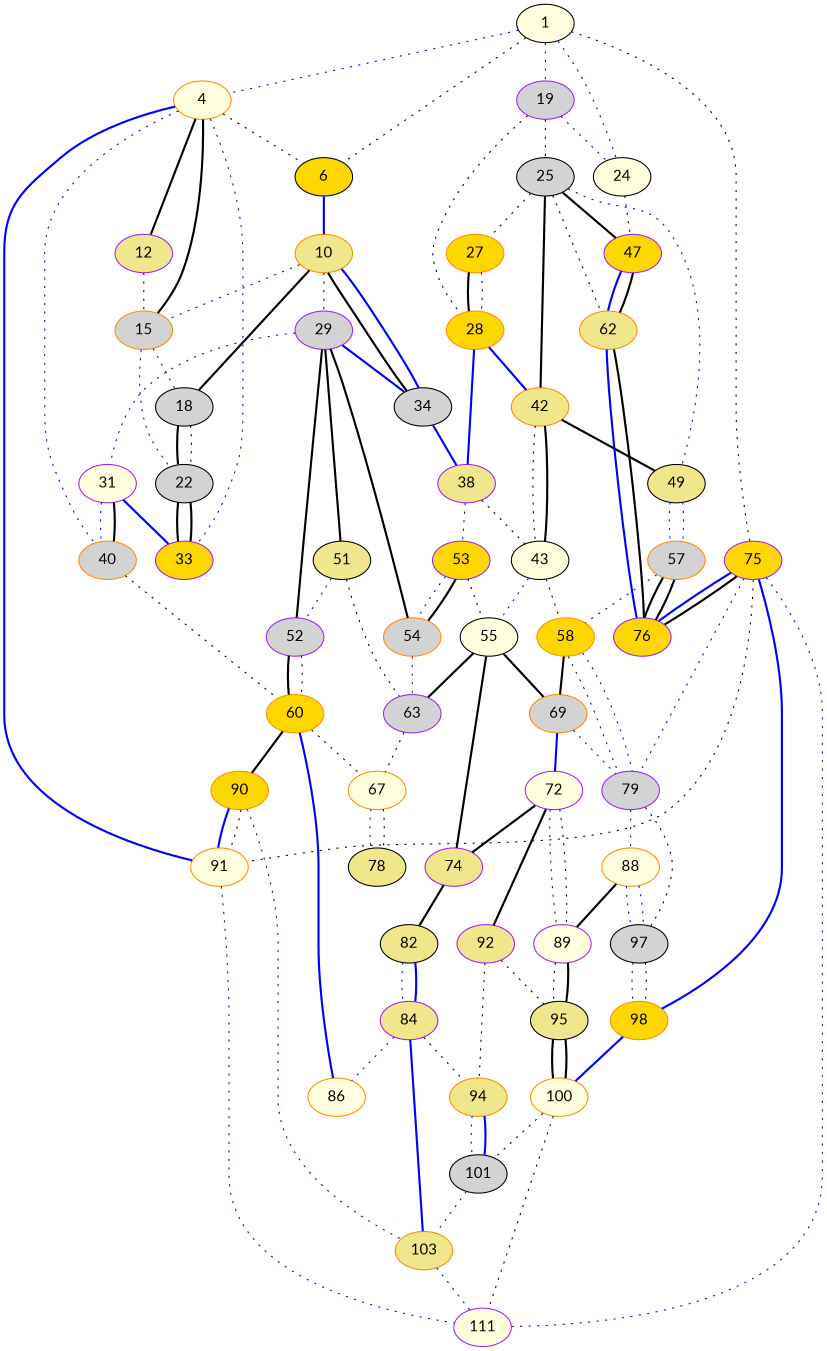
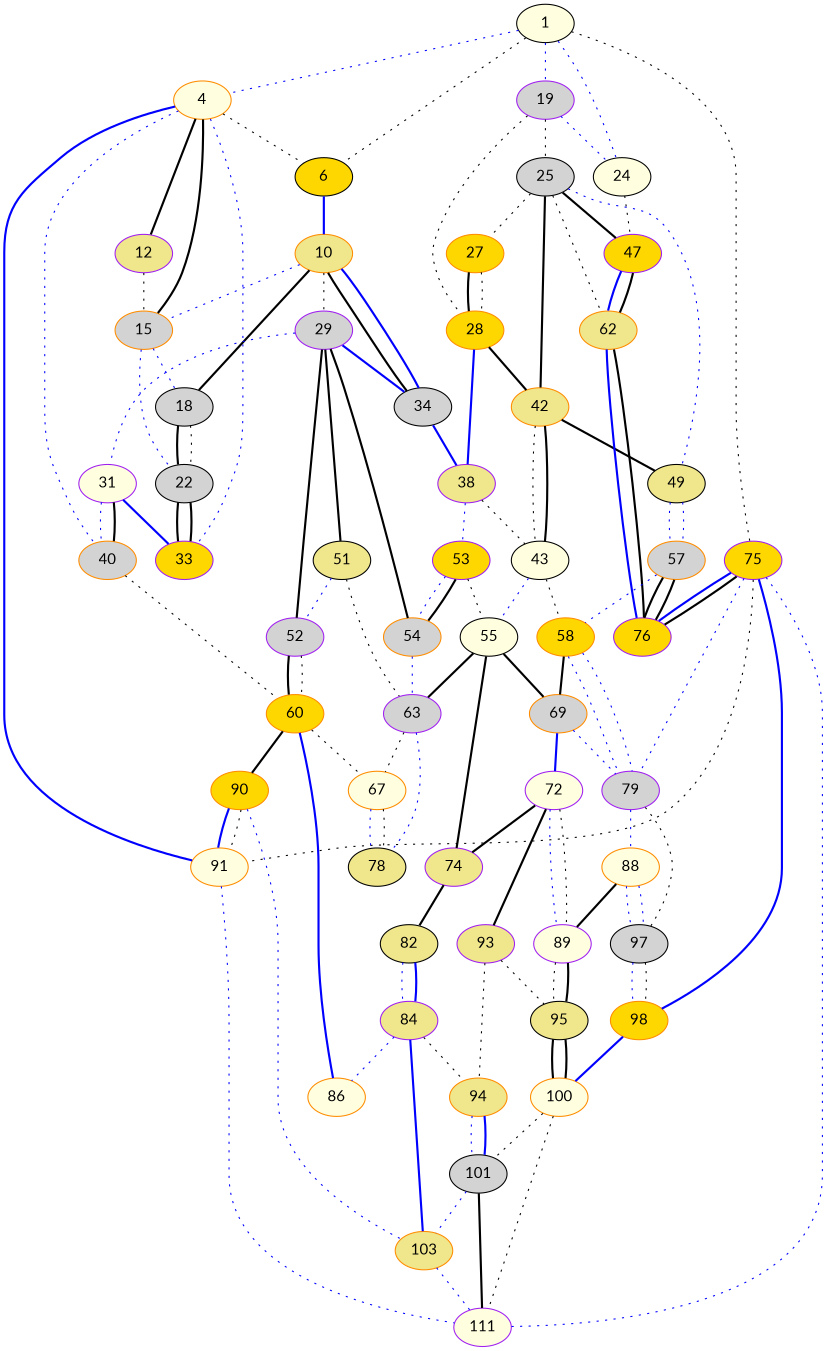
  graph {
    fontname=Lato
    node [color=darkorange fillcolor=lightgrey fontname=Lato style=filled]
    edge [color=black fontname=Lato style=dotted]
    1 [color=black fillcolor=lightyellow super="+2+7"]
    4 [fillcolor=lightyellow super="+13+5"]
    6 [color=black fillcolor=gold super="+9"]
    19 [color=purple super="+20"]
    24 [color=black fillcolor=lightyellow]
    75 [color=purple fillcolor=gold super="+104"]
    12 [color=purple fillcolor=khaki]
    15 [super="+16"]
    33 [color=purple fillcolor=gold super="+36"]
    40
    91 [fillcolor=lightyellow]
    10 [fillcolor=khaki super="+11"]
    25 [color=black super="+46+26"]
    28 [fillcolor=gold super="+37"]
    47 [color=purple fillcolor=gold]
    76 [color=purple fillcolor=gold]
    79 [color=purple super="+80"]
    98 [fillcolor=gold super="+99"]
    111 [color=purple fillcolor=lightyellow super="+112"]
    18 [color=black]
    22 [color=black]
    60 [fillcolor=gold super="+68+61"]
    29 [color=purple super="+30+35"]
    34 [color=black]
    31 [color=purple fillcolor=lightyellow super="+32"]
    51 [color=black fillcolor=khaki]
    52 [color=purple]
    54
    38 [color=purple fillcolor=khaki super="+39"]
    27 [fillcolor=gold]
    42 [fillcolor=khaki super="+45"]
    49 [color=black fillcolor=khaki]
    62 [fillcolor=khaki]
    43 [color=black fillcolor=lightyellow super="+44"]
    57
    53 [color=purple fillcolor=gold]
    63 [color=purple super="+64+66"]
    55 [color=black fillcolor=lightyellow super="+56"]
    58 [fillcolor=gold super="+59"]
    67 [fillcolor=lightyellow]
    86 [fillcolor=lightyellow]
    90 [fillcolor=gold]
    69 [super="+77+70"]
    74 [color=purple fillcolor=khaki]
    78 [color=black fillcolor=khaki]
    72 [color=purple fillcolor=lightyellow super="+73"]
    82 [color=black fillcolor=khaki super="+83"]
    88 [fillcolor=lightyellow]
    97 [color=black]
    103 [fillcolor=khaki super="+108"]
    89 [color=purple fillcolor=lightyellow]
-   93 [color=purple fillcolor=khaki label=92]
+   93 [color=purple fillcolor=khaki]
    95 [color=black fillcolor=khaki super="+96"]
    94 [fillcolor=khaki]
    84 [color=purple fillcolor=khaki super="+85+92"]
    100 [fillcolor=lightyellow super="+106"]
    101 [color=black super="+102"]
    1 -- 4 [color=blue]
    1 -- 6
    1 -- 19 [color=blue weight=3]
    1 -- 24 [color=blue]
    1 -- 75
    4 -- 6
    4 -- 12 [style=bold]
    4 -- 15 [style=bold]
    4 -- 33 [color=blue]
    4 -- 40 [color=blue]
    4 -- 91 [color=blue style=bold]
    6 -- 10 [color=blue style=bold]
    19 -- 24 [color=blue]
    19 -- 25
    19 -- 28
    24 -- 47
    75 -- 91
    75 -- 76 [color=blue style=bold]
    75 -- 76 [style=bold]
    75 -- 79 [color=blue]
    75 -- 98 [color=blue style=bold]
    75 -- 111 [color=blue]
    12 -- 15
    15 -- 18 [color=blue]
    15 -- 22 [color=blue]
    40 -- 60
    91 -- 111 [color=blue]
    10 -- 15 [color=blue]
    10 -- 18 [style=bold]
    10 -- 29
    10 -- 34 [style=bold]
    10 -- 34 [color=blue style=bold]
    25 -- 47 [style=bold]
    25 -- 27
    25 -- 42 [style=bold]
    25 -- 49 [color=blue]
    25 -- 62
    28 -- 38 [color=blue style=bold]
-   28 -- 42 [color=blue style=bold]
+   28 -- 42 [style=bold]
    47 -- 62 [color=blue style=bold]
    47 -- 62 [style=bold]
    79 -- 88 [color=blue]
    79 -- 97
    98 -- 100 [color=blue style=bold]
    18 -- 22 [style=bold]
    18 -- 22
    22 -- 33 [style=bold]
    22 -- 33 [style=bold]
    60 -- 67
    60 -- 86 [color=blue style=bold weight=2]
    60 -- 90 [style=bold]
    29 -- 34 [color=blue style=bold]
    29 -- 31 [color=blue]
    29 -- 51 [style=bold]
    29 -- 52 [style=bold]
    29 -- 54 [style=bold]
    34 -- 38 [color=blue style=bold]
    31 -- 33 [color=blue style=bold weight=2]
    31 -- 40 [color=blue]
    31 -- 40 [style=bold]
    51 -- 52 [color=blue]
    51 -- 63
    52 -- 60 [style=bold]
    52 -- 60
    54 -- 63 [color=blue]
    38 -- 43
    38 -- 53 [color=blue]
    27 -- 28 [style=bold weight=2]
    27 -- 28
    42 -- 49 [style=bold]
    42 -- 43
    42 -- 43 [style=bold]
    49 -- 57 [color=blue]
    49 -- 57 [color=blue]
    62 -- 76 [color=blue style=bold]
    62 -- 76 [style=bold]
    43 -- 55 [color=blue]
    43 -- 58
    57 -- 76 [style=bold]
    57 -- 76 [style=bold]
    57 -- 58 [color=blue]
    53 -- 54 [color=blue]
    53 -- 54 [style=bold]
    53 -- 55
    63 -- 67
+   63 -- 78 [color=blue]
    55 -- 63 [style=bold]
    55 -- 69 [style=bold]
    55 -- 74 [style=bold]
    58 -- 79 [color=blue]
    58 -- 79 [color=blue]
    58 -- 69 [style=bold]
    67 -- 78 [color=blue]
    67 -- 78
    90 -- 91 [color=blue style=bold]
    90 -- 91
    90 -- 103 [color=blue]
    69 -- 79 [color=blue]
    69 -- 72 [color=blue style=bold]
    74 -- 82 [style=bold]
    72 -- 74 [style=bold]
    72 -- 89 [color=blue]
    72 -- 89
    72 -- 93 [style=bold]
    82 -- 84 [color=blue weight=2]
    82 -- 84 [color=blue style=bold]
    88 -- 97 [color=blue]
    88 -- 97 [color=blue]
    88 -- 89 [style=bold]
    97 -- 98 [color=blue]
    97 -- 98
    103 -- 111 [color=blue]
    89 -- 95
    89 -- 95 [style=bold]
    93 -- 95
    93 -- 94
    95 -- 100 [style=bold weight=2]
    95 -- 100 [style=bold]
    94 -- 101 [color=blue]
    94 -- 101 [color=blue style=bold]
    84 -- 86 [color=blue]
    84 -- 103 [color=blue style=bold]
    84 -- 94
    100 -- 111
    100 -- 101
+   101 -- 111 [style=bold]
    101 -- 103 [color=blue weight=2]
  }
